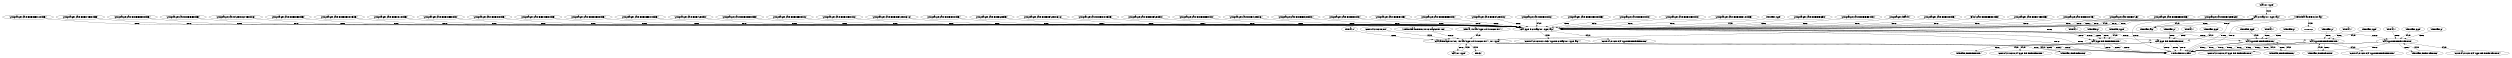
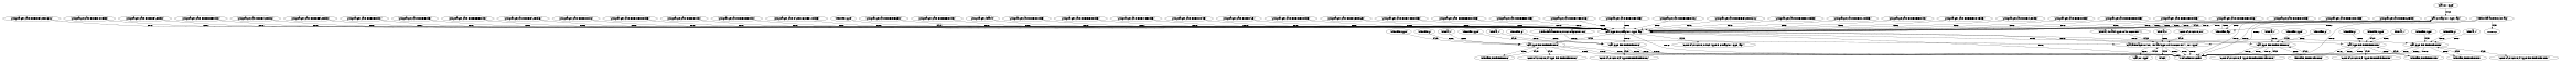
  digraph {
    n1 [label="(Call,cvt_flip(m->type, flip))"]
    n2 [label="(Call,type = cvt_flip(m->type, flip))"]
    n3 [label="(Call,file_magerror(ms, \"invalid type %d in mconvert()\", m->type))"]
    n4 [label="(Identifier,flip)"]
    n5 [label="(MethodReturn,RET)"]
    n6 [label="(Call,type == FILE_BELONG)"]
    n7 [label="(Call,type == FILE_BEQUAD)"]
    n8 [label="(Call,type == FILE_LELONG)"]
    n9 [label="(Call,type == FILE_LEQUAD)"]
    n10 [label="(Call,type == FILE_MELONG)"]
    n11 [label="(ControlStructure,switch (type = cvt_flip(m->type, flip)))"]
    n12 [label="(Call,m->type)"]
    n13 [label="(Block,)"]
    n14 [label="(MethodParameterIn,int flip)"]
    1000102
    n16 [label="(Identifier,FILE_BELONG)"]
    n17 [label="(ControlStructure,if (type == FILE_BELONG))"]
    n18 [label="(ControlStructure,if (type == FILE_BEQUAD))"]
    n19 [label="(Identifier,FILE_BEQUAD)"]
-   n20 [label="(Identifier,FILE_LELONG)"]
    n21 [label="(ControlStructure,if (type == FILE_LELONG))"]
    n22 [label="(Identifier,FILE_LEQUAD)"]
    n23 [label="(ControlStructure,if (type == FILE_LEQUAD))"]
    n24 [label="(Identifier,FILE_MELONG)"]
-   n25 [label="(ControlStructure,if (type == FILE_MELONG))"]
+   n25 [label="(ControlStructure,if (type == BEDATE_MELONG))"]
    n26 [label="(Literal,1)"]
    n27 [label="(ControlStructure,ms)"]
    n28 [label="(Identifier,type)"]
    n29 [label="(JumpTarget,case FILE_BEDOUBLE:)"]
    n30 [label="(JumpTarget,case FILE_SHORT:)"]
    n31 [label="(MethodParameterIn,struct magic_set *ms)"]
-   n32 [label="(JumpTarget,case BEDATE_DATE:)"]
+   n32 [label="(JumpTarget,case FILE_DATE:)"]
    n33 [label="(JumpTarget,case FILE_LELDATE:)"]
    n34 [label="(JumpTarget,case FILE_LEQDATE:)"]
-   n35 [label="(JumpTarget,case FILE_BELONG:)"]
+   n35 [label="(JumpTarget,case LDATE_BELONG:)"]
    n36 [label="(JumpTarget,case FILE_LELONG:)"]
    n37 [label="(Literal,\"invalid type %d in mconvert()\")"]
    n38 [label="(JumpTarget,case FILE_BESTRING16:)"]
    n39 [label="(JumpTarget,case FILE_LEDOUBLE:)"]
    n40 [label="(Literal,1)"]
    n41 [label="(JumpTarget,case FILE_QWDATE:)"]
    n42 [label="(JumpTarget,case FILE_LEFLOAT:)"]
    n43 [label="(JumpTarget,case FILE_QDATE:)"]
    n44 [label="(JumpTarget,case FILE_QLDATE:)"]
    n45 [label="(JumpTarget,case FILE_CLEAR:)"]
    n46 [label="(Identifier,p)"]
    n47 [label="(JumpTarget,case FILE_LESTRING16:)"]
    n48 [label="(JumpTarget,case FILE_DOUBLE:)"]
    n49 [label="(JumpTarget,case FILE_LESHORT:)"]
    n50 [label="(Identifier,p)"]
    n51 [label="(JumpTarget,case FILE_DEFAULT:)"]
    n52 [label="(JumpTarget,case FILE_STRING:)"]
    n53 [label="(JumpTarget,case FILE_BESHORT:)"]
    n54 [label="(JumpTarget,case FILE_FLOAT:)"]
    n55 [label="(JumpTarget,case FILE_BYTE:)"]
    n56 [label="(JumpTarget,case FILE_BEFLOAT:)"]
    n57 [label="(Identifier,type)"]
    n58 [label="(JumpTarget,case FILE_PSTRING:)"]
    n59 [label="(JumpTarget,case FILE_LONG:)"]
    n60 [label="(JumpTarget,case FILE_LEQLDATE:)"]
    n61 [label="(JumpTarget,case FILE_QUAD:)"]
    n62 [label="(Call,m->type)"]
    n63 [label="(JumpTarget,case FILE_LEQUAD:)"]
-   n64 [label="(JumpTarget,case FILE_LEQWDATE:)"]
+   n64 [label="(JumpTarget,case PSTRING_LEQWDATE:)"]
    n65 [label="(Identifier,type)"]
    n66 [label="(JumpTarget,case FILE_REGEX:)"]
    n67 [label="(JumpTarget,case FILE_BEQUAD:)"]
    n68 [label="(Identifier,type)"]
    n69 [label="(Identifier,type)"]
    n70 [label="(JumpTarget,default:)"]
    n71 [label="(JumpTarget,case FILE_LDATE:)"]
-   n72 [label="(Block,case FILE_BEQDATE:)"]
+   n72 [label="(JumpTarget,case FILE_BEQDATE:)"]
    n73 [label="(Identifier,p)"]
    n74 [label="(JumpTarget,case FILE_MEDATE:)"]
    n75 [label="(Literal,1)"]
    n76 [label="(JumpTarget,case FILE_NAME:)"]
    n77 [label="(JumpTarget,case FILE_USE:)"]
    n78 [label="(Identifier,p)"]
    n79 [label="(JumpTarget,case FILE_BELDATE:)"]
    n80 [label="(JumpTarget,case FILE_SEARCH:)"]
    n81 [label="(Literal,1)"]
-   n82 [label="(JumpTarget,case FILE_BEQWDATE:)"]
    n83 [label="(JumpTarget,case FILE_MELDATE:)"]
    n84 [label="(Literal,1)"]
    n85 [label="(Literal,0)"]
    n86 [label="(Identifier,p)"]
    n87 [label="(JumpTarget,case FILE_BEQLDATE:)"]
    n88 [label="(JumpTarget,case FILE_BEDATE:)"]
    n89 [label="(Identifier,type)"]
-   n90 [label="(JumpTarget,case PSTRING_MELONG:)"]
+   n90 [label="(JumpTarget,case FILE_MELONG:)"]
    n91 [label="(JumpTarget,case FILE_LEDATE:)"]
    n1 -> n2 [label="AST: "]
    n1 -> n2 [label="DDG: "]
    n1 -> n2 [label="DDG: "]
    n1 -> n3 [label="DDG: "]
    n1 -> n4 [label="CFG: "]
    n1 -> n5 [label="DDG: "]
    n1 -> n5 [label="DDG: "]
    n2 -> n1 [label="CFG: "]
    n2 -> n5 [label="DDG: "]
    n2 -> n5 [label="DDG: "]
-   n2 -> n6 [label="DDG: "]
+   n2 -> n6 [label="AST: "]
    n2 -> n7 [label="DDG: "]
    n2 -> n8 [label="DDG: "]
    n2 -> n9 [label="DDG: "]
    n2 -> n10 [label="DDG: "]
    n2 -> n11 [label="AST: "]
    n3 -> n5 [label="DDG: "]
    n3 -> n5 [label="DDG: "]
    n3 -> n5 [label="DDG: "]
    n3 -> n12 [label="CFG: "]
    n3 -> n13 [label="AST: "]
-   n4 -> n1 [label="AST: "]
+   n4 -> n1 [label="CFG: "]
    n6 -> n5 [label="DDG: "]
    n6 -> n5 [label="DDG: "]
    n6 -> n5 [label="DDG: "]
    n6 -> n16 [label="CFG: "]
-   n2 -> n17 [label="AST: "]
+   n6 -> n17 [label="AST: "]
    n7 -> n5 [label="DDG: "]
    n7 -> n5 [label="DDG: "]
    n7 -> n5 [label="DDG: "]
    n7 -> n18 [label="AST: "]
    n7 -> n19 [label="CFG: "]
    n8 -> n5 [label="DDG: "]
    n8 -> n5 [label="DDG: "]
    n8 -> n5 [label="DDG: "]
-   n8 -> n20 [label="CFG: "]
    n8 -> n21 [label="AST: "]
    n9 -> n5 [label="DDG: "]
    n9 -> n5 [label="DDG: "]
    n9 -> n5 [label="DDG: "]
    n9 -> n22 [label="CFG: "]
    n9 -> n23 [label="AST: "]
    n10 -> n5 [label="DDG: "]
    n10 -> n5 [label="DDG: "]
    n10 -> n5 [label="DDG: "]
    n10 -> n24 [label="CFG: "]
    n10 -> n25 [label="AST: "]
    n12 -> n3 [label="AST: "]
    n14 -> n4 [label="DDG: "]
    n14 -> n5 [label="DDG: "]
    n14 -> 1000102 [label="AST: "]
    n16 -> n6 [label="AST: "]
    n19 -> n7 [label="AST: "]
-   n20 -> n8 [label="AST: "]
    n22 -> n9 [label="AST: "]
    n24 -> n10 [label="AST: "]
    n26 -> n9 [label="CFG: "]
    n27 -> n3 [label="AST: "]
    n28 -> n10 [label="AST: "]
    n29 -> n2 [label="CFG: "]
    n30 -> n2 [label="CFG: "]
    n31 -> n3 [label="DDG: "]
    n32 -> n2 [label="CFG: "]
    n33 -> n2 [label="CFG: "]
    n34 -> n2 [label="CFG: "]
    n35 -> n2 [label="CFG: "]
    n36 -> n2 [label="CFG: "]
    n37 -> n3 [label="AST: "]
    n38 -> n2 [label="CFG: "]
    n39 -> n2 [label="CFG: "]
    n40 -> n8 [label="CFG: "]
    n41 -> n2 [label="CFG: "]
    n42 -> n2 [label="CFG: "]
    n43 -> n2 [label="CFG: "]
    n44 -> n2 [label="CFG: "]
    n45 -> n2 [label="CFG: "]
    n46 -> n7 [label="CFG: "]
    n47 -> n2 [label="CFG: "]
    n48 -> n2 [label="CFG: "]
    n49 -> n2 [label="CFG: "]
    n50 -> n10 [label="CFG: "]
    n51 -> n2 [label="CFG: "]
    n52 -> n2 [label="CFG: "]
    n53 -> n2 [label="CFG: "]
    n54 -> n2 [label="CFG: "]
    n55 -> n2 [label="CFG: "]
    n56 -> n2 [label="CFG: "]
    n57 -> n9 [label="AST: "]
    n58 -> n2 [label="CFG: "]
-   n59 -> n2 [label="AST: "]
+   n59 -> n2 [label="CFG: "]
    n60 -> n2 [label="CFG: "]
    n61 -> n2 [label="CFG: "]
    n62 -> n1 [label="AST: "]
    n63 -> n2 [label="CFG: "]
    n64 -> n2 [label="CFG: "]
    n65 -> n2 [label="AST: "]
    n66 -> n2 [label="CFG: "]
    n67 -> n2 [label="CFG: "]
    n68 -> n6 [label="AST: "]
    n69 -> n7 [label="AST: "]
    n70 -> n2 [label="CFG: "]
    n71 -> n2 [label="CFG: "]
    n72 -> n2 [label="CFG: "]
    n73 -> n8 [label="CFG: "]
    n74 -> n2 [label="CFG: "]
    n75 -> n10 [label="CFG: "]
    n76 -> n2 [label="CFG: "]
    n77 -> n2 [label="CFG: "]
    n78 -> n6 [label="CFG: "]
    n79 -> n2 [label="CFG: "]
    n80 -> n2 [label="CFG: "]
    n81 -> n6 [label="CFG: "]
-   n82 -> n2 [label="CFG: "]
    n83 -> n2 [label="CFG: "]
    n84 -> n7 [label="CFG: "]
    n85 -> n3 [label="CFG: "]
    n86 -> n9 [label="CFG: "]
    n87 -> n2 [label="CFG: "]
    n88 -> n2 [label="CFG: "]
    n89 -> n8 [label="AST: "]
    n90 -> n2 [label="CFG: "]
    n91 -> n2 [label="CFG: "]
  }
